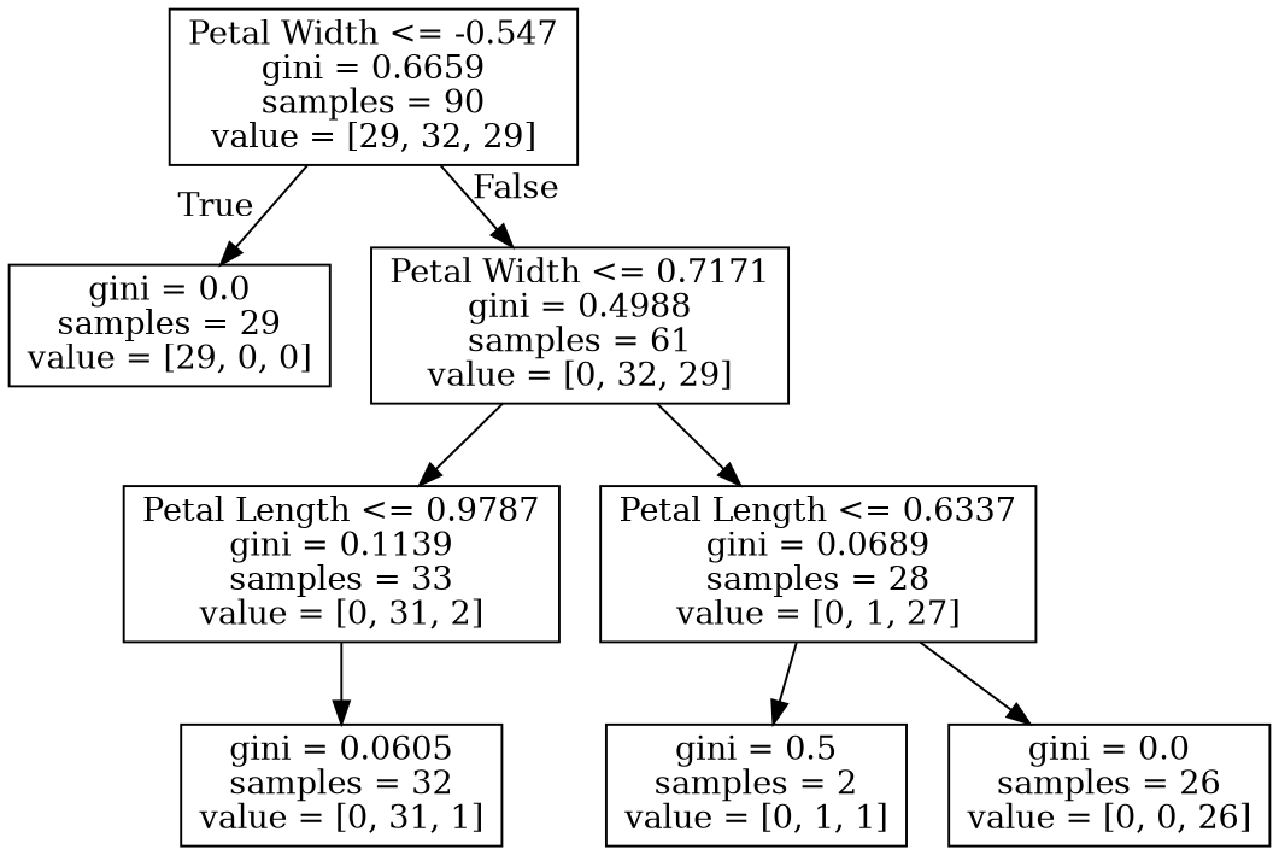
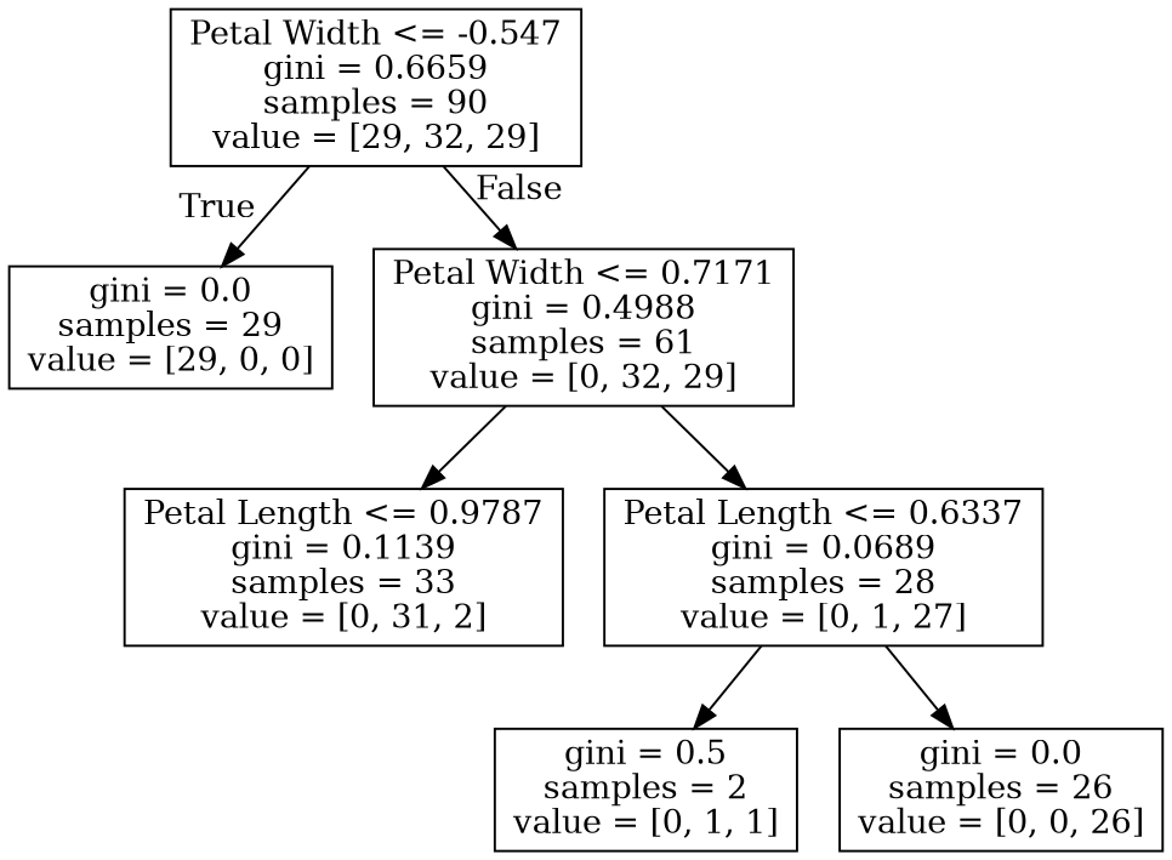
  digraph {
    node [shape=box]
    n1 [label="Petal Width <= -0.547\ngini = 0.6659\nsamples = 90\nvalue = [29, 32, 29]"]
    n2 [label="gini = 0.0\nsamples = 29\nvalue = [29, 0, 0]"]
    n3 [label="Petal Width <= 0.7171\ngini = 0.4988\nsamples = 61\nvalue = [0, 32, 29]"]
    n4 [label="Petal Length <= 0.9787\ngini = 0.1139\nsamples = 33\nvalue = [0, 31, 2]"]
    n5 [label="Petal Length <= 0.6337\ngini = 0.0689\nsamples = 28\nvalue = [0, 1, 27]"]
-   n6 [label="gini = 0.0605\nsamples = 32\nvalue = [0, 31, 1]"]
    n7 [label="gini = 0.5\nsamples = 2\nvalue = [0, 1, 1]"]
    n8 [label="gini = 0.0\nsamples = 26\nvalue = [0, 0, 26]"]
    n1 -> n2 [headlabel=True labelangle=45 labeldistance=2.5]
    n1 -> n3 [headlabel=False labelangle=-45 labeldistance=2.5]
    n3 -> n4
    n3 -> n5
-   n4 -> n6
    n5 -> n7
    n5 -> n8
  }
